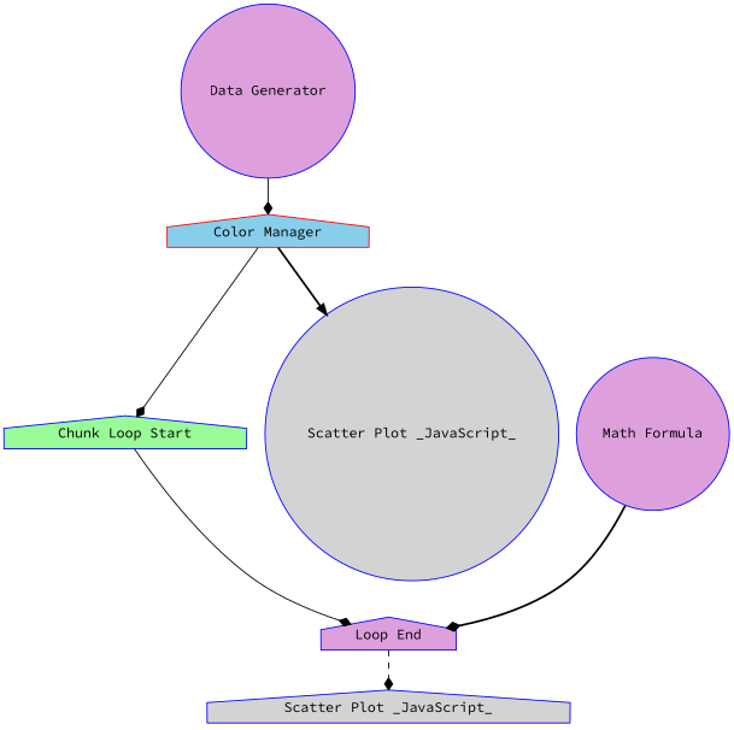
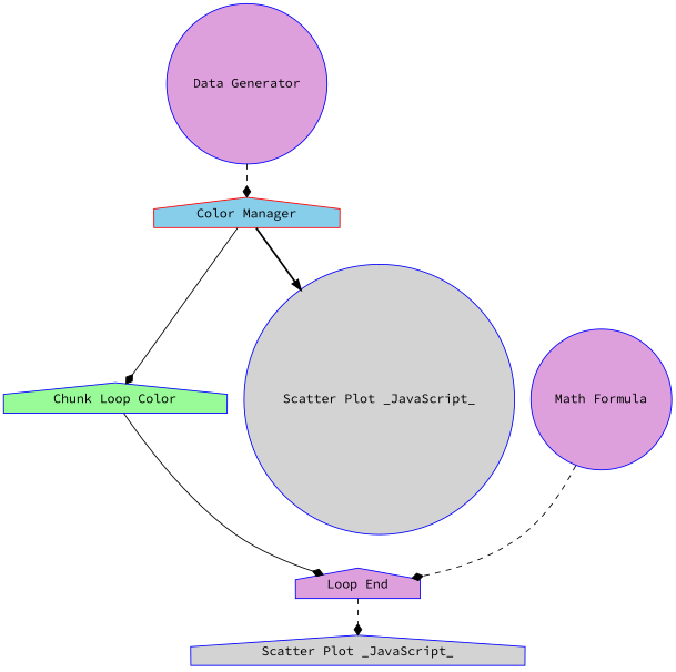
  digraph {
    fontname="Source Code Pro"
    rankdir=TB
    node [color=blue fillcolor=plum fontname="Source Code Pro" shape=house style=filled]
    edge [arrowhead=diamond fontname="Source Code Pro" style=dashed]
    n1 [label="Data Generator" shape=circle]
    n2 [color=red fillcolor=skyblue label="Color Manager"]
-   n3 [fillcolor=palegreen label="Chunk Loop Start"]
+   n3 [fillcolor=palegreen label="Chunk Loop Color"]
    n4 [fillcolor=lightgrey label="Scatter Plot _JavaScript_" shape=circle]
    n5 [label="Loop End"]
    n6 [label="Math Formula" shape=circle]
    n7 [fillcolor=lightgrey label="Scatter Plot _JavaScript_"]
-   n1 -> n2 [style=solid]
+   n1 -> n2
    n2 -> n3 [style=solid]
    n2 -> n4 [arrowhead=normal style=bold]
    n3 -> n5 [style=solid]
    n5 -> n7
-   n6 -> n5 [style=bold]
+   n6 -> n5
  }
